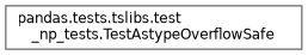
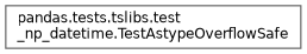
  digraph {
    rankdir=LR
-   n1 [color=grey40 fillcolor=white fontname=Helvetica fontsize=10 height=0.2 label="pandas.tests.tslibs.test\l_np_tests.TestAstypeOverflowSafe" shape=box style=filled width=0.4]
+   n1 [color=grey40 fillcolor=white fontname=Helvetica fontsize=10 height=0.2 label="pandas.tests.tslibs.test\l_np_datetime.TestAstypeOverflowSafe" shape=box style=filled width=0.4]
  }
